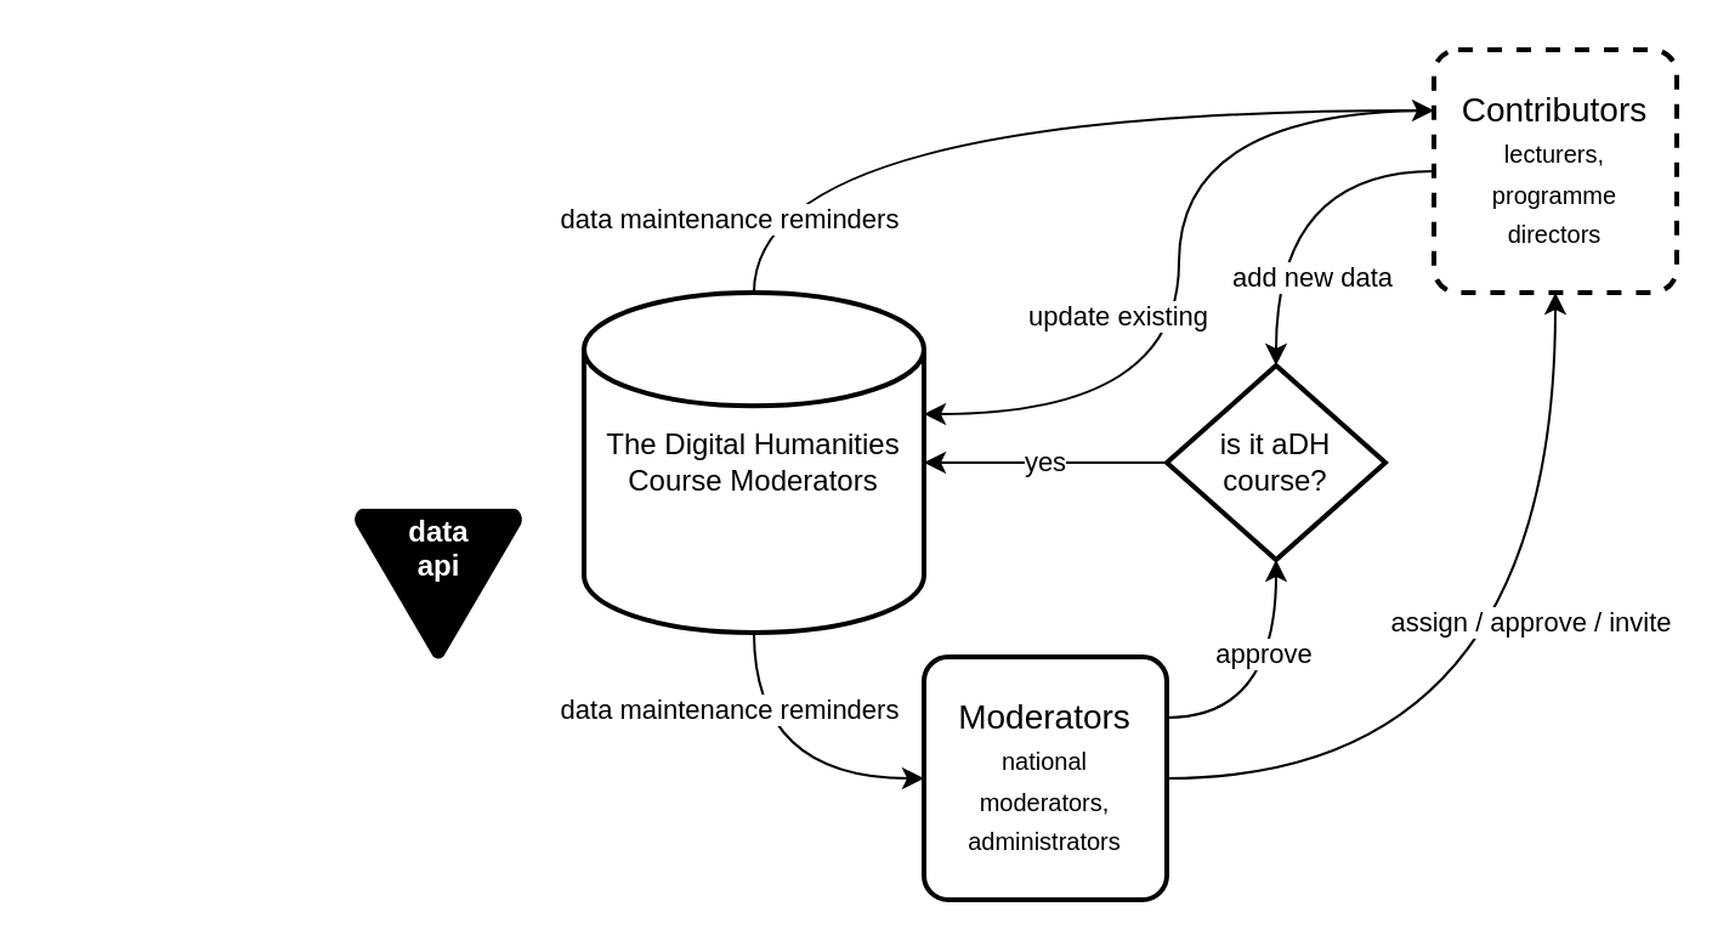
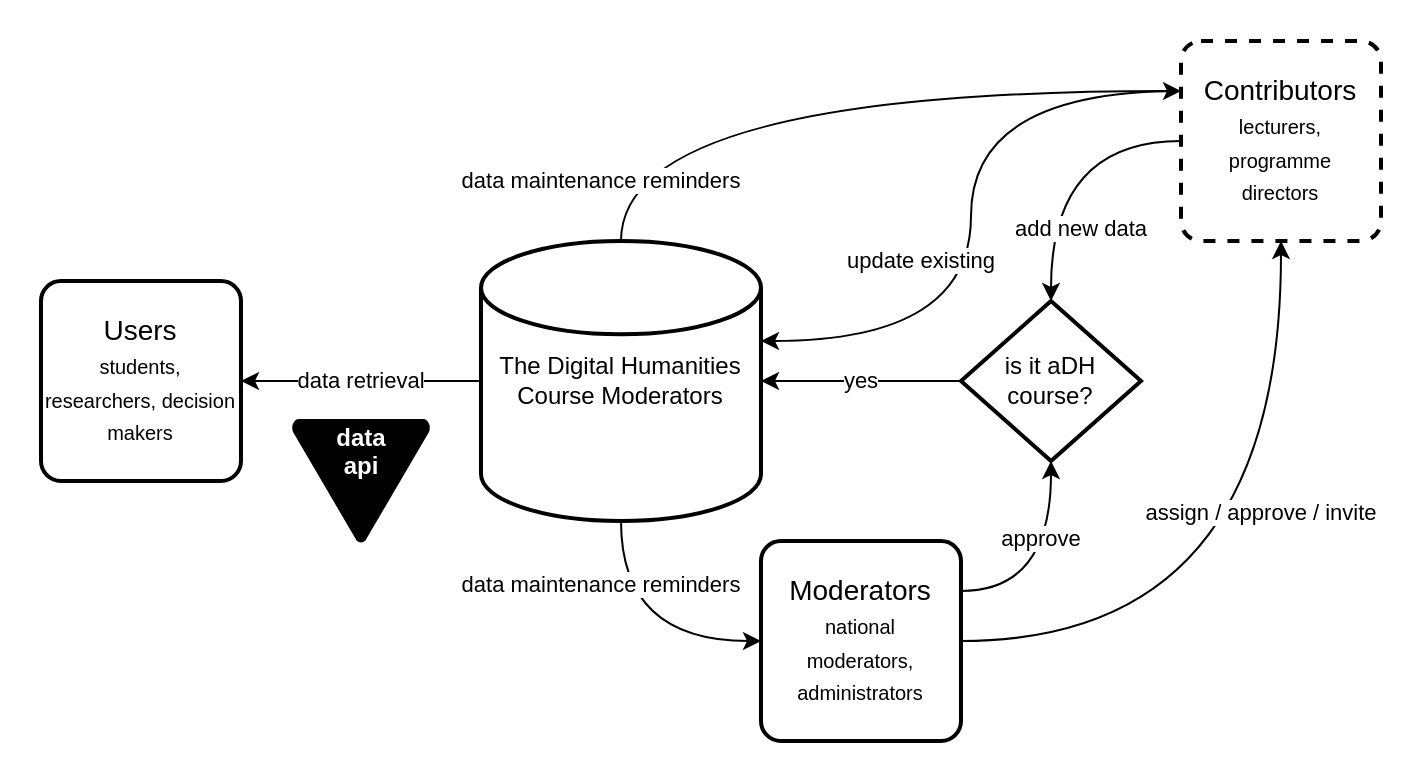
  <mxCell id="0" />
  <mxCell id="1" parent="0" />
+ <mxCell id="2" value="data retrieval" style="edgeStyle=orthogonalEdgeStyle;rounded=0;orthogonalLoop=1;jettySize=auto;html=1;exitX=0;exitY=0.5;exitDx=0;exitDy=0;entryX=1;entryY=0.5;entryDx=0;entryDy=0;elbow=vertical;curved=1;" parent="1" source="5" target="6" edge="1"><mxGeometry relative="1" as="geometry"><mxPoint as="offset" /></mxGeometry></mxCell>
  <mxCell id="3" value="data maintenance reminders" style="edgeStyle=orthogonalEdgeStyle;curved=1;rounded=0;orthogonalLoop=1;jettySize=auto;html=1;exitX=0.5;exitY=0;exitDx=0;exitDy=0;entryX=0;entryY=0.25;entryDx=0;entryDy=0;" parent="1" source="5" target="9" edge="1"><mxGeometry x="-0.831" y="10" relative="1" as="geometry"><mxPoint as="offset" /></mxGeometry></mxCell>
  <mxCell id="4" value="data maintenance reminders" style="edgeStyle=orthogonalEdgeStyle;curved=1;rounded=0;orthogonalLoop=1;jettySize=auto;html=1;exitX=0.5;exitY=1;exitDx=0;exitDy=0;entryX=0;entryY=0.5;entryDx=0;entryDy=0;" parent="1" source="5" target="12" edge="1"><mxGeometry x="-0.512" y="-10" relative="1" as="geometry"><mxPoint as="offset" /></mxGeometry></mxCell>
  <mxCell id="5" value="The Digital Humanities Course Moderators" style="strokeWidth=2;html=1;shape=mxgraph.flowchart.database;whiteSpace=wrap;fontFamily=Helvetica;fontSize=12;fontColor=#000000;align=center;strokeColor=#000000;fillColor=#ffffff;" parent="1" vertex="1"><mxGeometry x="240" y="120" width="140" height="140" as="geometry" /></mxCell>
+ <mxCell id="6" value="&lt;div&gt;Users&lt;/div&gt;&lt;div&gt;&lt;font style=&quot;font-size: 10px&quot;&gt;students, researchers, decision makers&lt;/font&gt;&lt;br&gt;&lt;/div&gt;" style="strokeWidth=2;rounded=1;arcSize=10;whiteSpace=wrap;html=1;align=center;fontSize=14;" parent="1" vertex="1"><mxGeometry x="20" y="140" width="100" height="100" as="geometry" /></mxCell>
  <mxCell id="7" value="add new data" style="edgeStyle=orthogonalEdgeStyle;curved=1;rounded=0;orthogonalLoop=1;jettySize=auto;html=1;exitX=0;exitY=0.5;exitDx=0;exitDy=0;entryX=0.5;entryY=0;entryDx=0;entryDy=0;entryPerimeter=0;" parent="1" source="9" target="14" edge="1"><mxGeometry x="0.5" y="15" relative="1" as="geometry"><mxPoint as="offset" /></mxGeometry></mxCell>
  <mxCell id="8" value="update existing" style="edgeStyle=orthogonalEdgeStyle;curved=1;rounded=0;orthogonalLoop=1;jettySize=auto;html=1;exitX=0;exitY=0.25;exitDx=0;exitDy=0;entryX=1;entryY=0.357;entryDx=0;entryDy=0;entryPerimeter=0;" parent="1" source="9" target="5" edge="1"><mxGeometry x="0.522" y="-40" relative="1" as="geometry"><mxPoint as="offset" /></mxGeometry></mxCell>
  <mxCell id="9" value="&lt;div&gt;Contributors&lt;/div&gt;&lt;div&gt;&lt;font style=&quot;font-size: 10px&quot;&gt;lecturers,&lt;/font&gt;&lt;/div&gt;&lt;div&gt;&lt;font style=&quot;font-size: 10px&quot;&gt;programme&lt;/font&gt;&lt;/div&gt;&lt;div&gt;&lt;font style=&quot;font-size: 10px&quot;&gt;directors&lt;/font&gt;&lt;br&gt;&lt;/div&gt;" style="strokeWidth=2;rounded=1;arcSize=10;whiteSpace=wrap;html=1;align=center;fontSize=14;dashed=1;" parent="1" vertex="1"><mxGeometry x="590" y="20" width="100" height="100" as="geometry" /></mxCell>
  <mxCell id="10" value="assign / approve / invite" style="edgeStyle=orthogonalEdgeStyle;curved=1;rounded=0;orthogonalLoop=1;jettySize=auto;html=1;exitX=1;exitY=0.5;exitDx=0;exitDy=0;" parent="1" source="12" target="9" edge="1"><mxGeometry x="0.245" y="10" relative="1" as="geometry"><mxPoint as="offset" /></mxGeometry></mxCell>
  <mxCell id="11" value="approve" style="edgeStyle=orthogonalEdgeStyle;curved=1;rounded=0;orthogonalLoop=1;jettySize=auto;html=1;exitX=1;exitY=0.25;exitDx=0;exitDy=0;entryX=0.5;entryY=1;entryDx=0;entryDy=0;entryPerimeter=0;" parent="1" source="12" target="14" edge="1"><mxGeometry x="0.286" y="5" relative="1" as="geometry"><mxPoint x="520" y="110" as="targetPoint" /><mxPoint as="offset" /></mxGeometry></mxCell>
  <mxCell id="12" value="&lt;div&gt;Moderators&lt;/div&gt;&lt;div&gt;&lt;font style=&quot;font-size: 10px&quot;&gt;national&lt;/font&gt;&lt;/div&gt;&lt;div&gt;&lt;font style=&quot;font-size: 10px&quot;&gt;moderators,&lt;/font&gt;&lt;/div&gt;&lt;div&gt;&lt;font style=&quot;font-size: 10px&quot;&gt;administrators&lt;/font&gt;&lt;br&gt;&lt;/div&gt;" style="strokeWidth=2;rounded=1;arcSize=10;whiteSpace=wrap;html=1;align=center;fontSize=14;" parent="1" vertex="1"><mxGeometry x="380" y="270" width="100" height="100" as="geometry" /></mxCell>
  <mxCell id="13" value="yes" style="edgeStyle=orthogonalEdgeStyle;curved=1;rounded=0;orthogonalLoop=1;jettySize=auto;html=1;exitX=0;exitY=0.5;exitDx=0;exitDy=0;exitPerimeter=0;" parent="1" source="14" target="5" edge="1"><mxGeometry relative="1" as="geometry" /></mxCell>
  <mxCell id="14" value="is it aDH course?" style="strokeWidth=2;html=1;shape=mxgraph.flowchart.decision;whiteSpace=wrap;" parent="1" vertex="1"><mxGeometry x="480" y="150" width="90" height="80" as="geometry" /></mxCell>
  <mxCell id="15" value="&lt;div&gt;&lt;b&gt;&lt;font color=&quot;#ffffff&quot;&gt;data&lt;/font&gt;&lt;/b&gt;&lt;/div&gt;&lt;div&gt;&lt;b&gt;&lt;font color=&quot;#ffffff&quot;&gt;api&lt;/font&gt;&lt;/b&gt;&lt;/div&gt;&lt;div&gt;&lt;b&gt;&lt;font color=&quot;#ffffff&quot;&gt;&lt;br&gt;&lt;/font&gt;&lt;/b&gt;&lt;/div&gt;&lt;div&gt;&lt;b&gt;&lt;font color=&quot;#ffffff&quot;&gt;&lt;br&gt;&lt;/font&gt;&lt;/b&gt;&lt;/div&gt;" style="strokeWidth=2;html=1;shape=mxgraph.flowchart.extract_or_measurement;whiteSpace=wrap;rotation=0;direction=west;fillColor=#000000;" parent="1" vertex="1"><mxGeometry x="146.5" y="210" width="67" height="60" as="geometry" /></mxCell>
